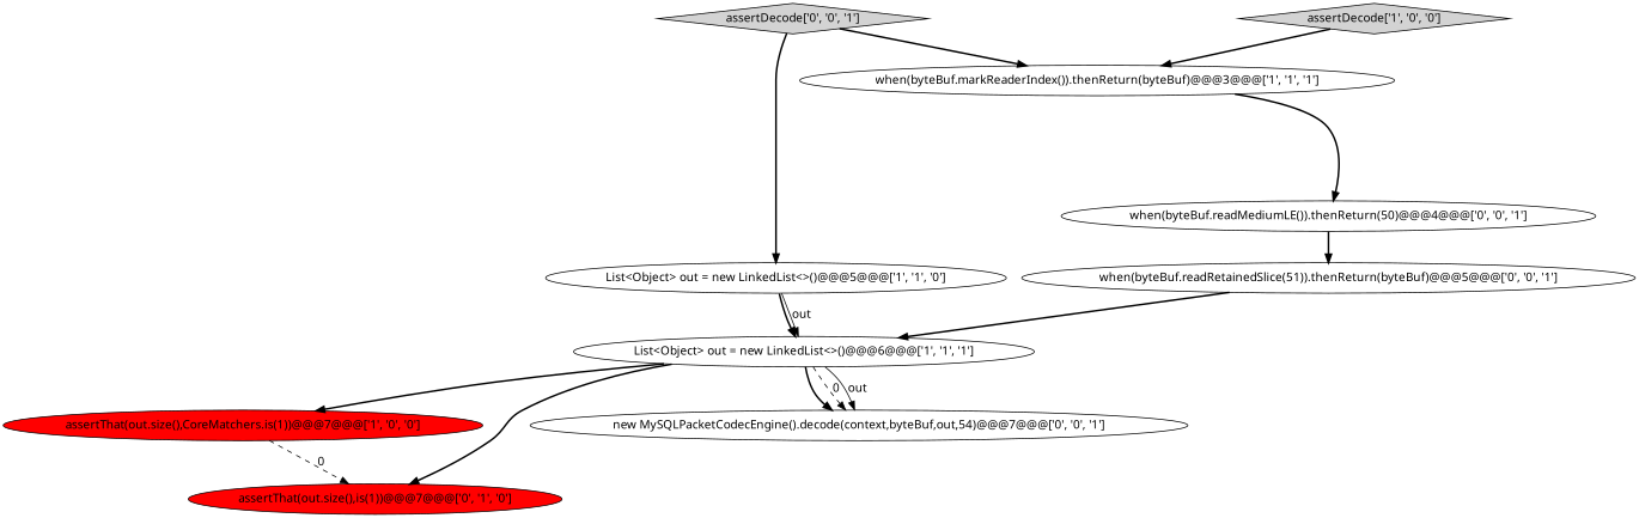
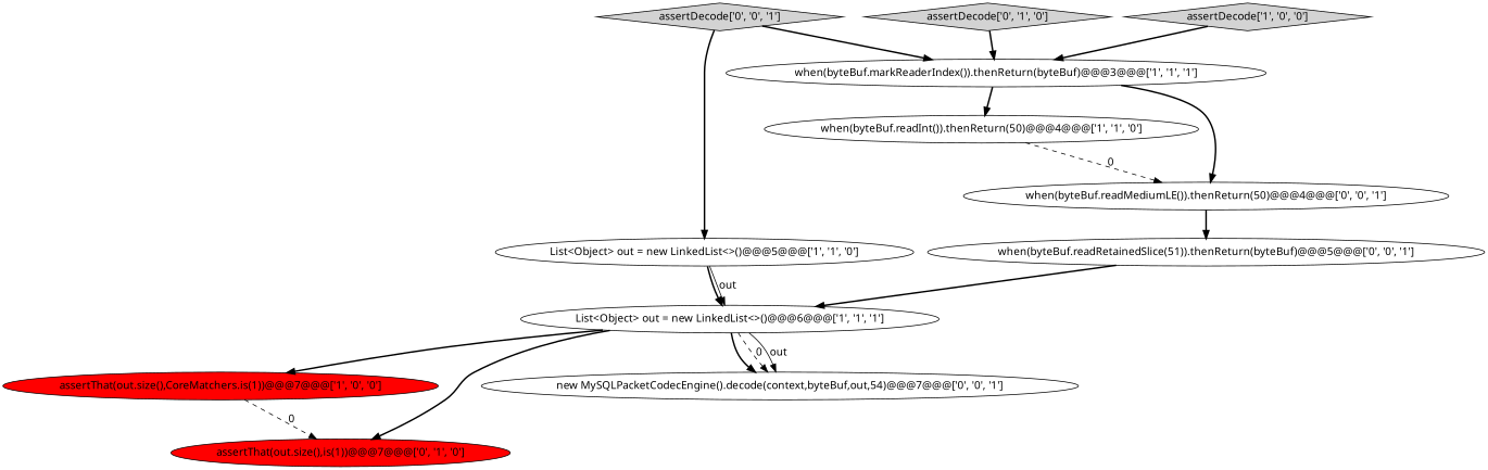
  digraph {
    fontname="Noto Sans"
    node [fillcolor=white fontname="Noto Sans" shape=ellipse style=filled]
    edge [fontname="Noto Sans" style=bold]
    n1 [fillcolor=red label="assertThat(out.size(),CoreMatchers.is(1))@@@7@@@['1', '0', '0']"]
    n2 [fillcolor=red label="assertThat(out.size(),is(1))@@@7@@@['0', '1', '0']"]
    n3 [label="List<Object> out = new LinkedList<>()@@@5@@@['1', '1', '0']"]
    n4 [label="List<Object> out = new LinkedList<>()@@@6@@@['1', '1', '1']"]
    n5 [label="new MySQLPacketCodecEngine().decode(context,byteBuf,out,54)@@@7@@@['0', '0', '1']"]
    n6 [label="when(byteBuf.readRetainedSlice(51)).thenReturn(byteBuf)@@@5@@@['0', '0', '1']"]
    n7 [fillcolor=lightgray label="assertDecode['0', '0', '1']" shape=diamond]
    n8 [label="when(byteBuf.markReaderIndex()).thenReturn(byteBuf)@@@3@@@['1', '1', '1']"]
+   n9 [label="when(byteBuf.readInt()).thenReturn(50)@@@4@@@['1', '1', '0']"]
    n10 [label="when(byteBuf.readMediumLE()).thenReturn(50)@@@4@@@['0', '0', '1']"]
+   n11 [fillcolor=lightgray label="assertDecode['0', '1', '0']" shape=diamond]
    n12 [fillcolor=lightgray label="assertDecode['1', '0', '0']" shape=diamond]
    n1 -> n2 [label=0 style=dashed]
    n3 -> n4
    n3 -> n4 [label=out style=solid]
    n4 -> n1
    n4 -> n2
    n4 -> n5
    n4 -> n5 [label=0 style=dashed]
    n4 -> n5 [label=out style=solid]
    n6 -> n4
    n7 -> n3
    n7 -> n8
+   n8 -> n9
    n8 -> n10
+   n9 -> n10 [label=0 style=dashed]
    n10 -> n6
+   n11 -> n8
    n12 -> n8
  }
